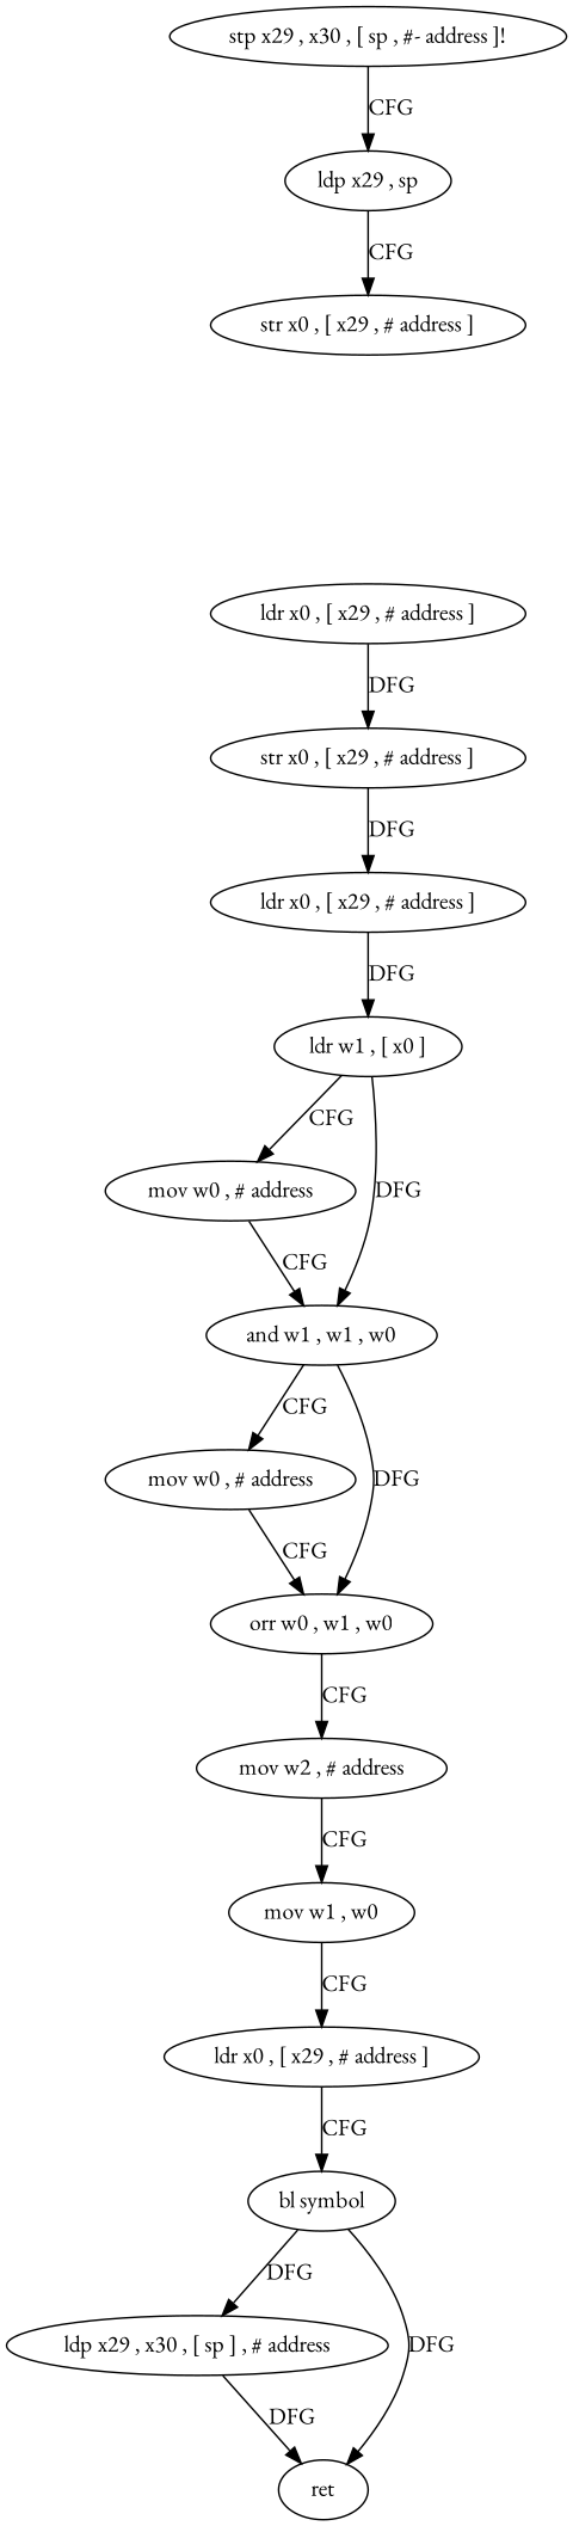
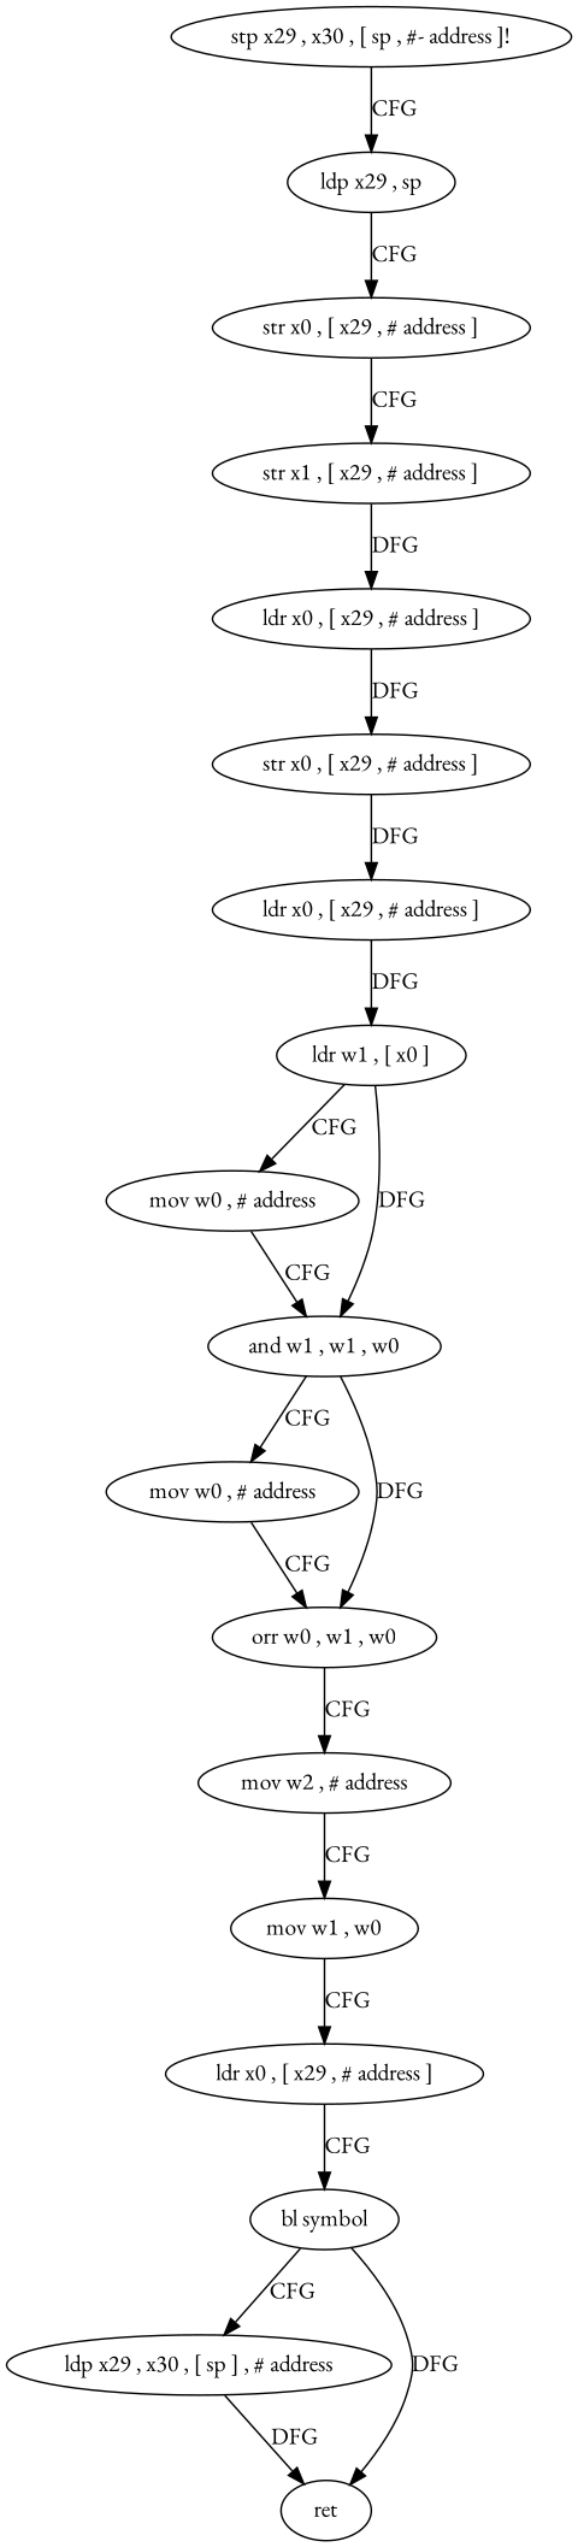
  digraph {
    fontname="EB Garamond"
    node [fontname="EB Garamond"]
    edge [fontname="EB Garamond"]
    n1 [label="stp x29 , x30 , [ sp , #- address ]!"]
    n2 [label="ldp x29 , sp"]
    n3 [label="str x0 , [ x29 , # address ]"]
+   n4 [label="str x1 , [ x29 , # address ]"]
    n5 [label="ldr x0 , [ x29 , # address ]"]
    n6 [label="str x0 , [ x29 , # address ]"]
    n7 [label="ldr x0 , [ x29 , # address ]"]
    n8 [label="ldr w1 , [ x0 ]"]
    n9 [label="mov w0 , # address"]
    n10 [label="and w1 , w1 , w0"]
    n11 [label="mov w0 , # address"]
    n12 [label="orr w0 , w1 , w0"]
    n13 [label="mov w2 , # address"]
    n14 [label="mov w1 , w0"]
    n15 [label="ldr x0 , [ x29 , # address ]"]
    n16 [label="bl symbol"]
    n17 [label="ldp x29 , x30 , [ sp ] , # address"]
    n18 [label=ret]
    n1 -> n2 [label=CFG]
    n2 -> n3 [label=CFG]
+   n3 -> n4 [label=CFG]
+   n4 -> n5 [label=DFG]
    n5 -> n6 [label=DFG]
    n6 -> n7 [label=DFG]
    n7 -> n8 [label=DFG]
    n8 -> n9 [label=CFG]
    n8 -> n10 [label=DFG]
    n9 -> n10 [label=CFG]
    n10 -> n11 [label=CFG]
    n10 -> n12 [label=DFG]
    n11 -> n12 [label=CFG]
    n12 -> n13 [label=CFG]
    n13 -> n14 [label=CFG]
    n14 -> n15 [label=CFG]
    n15 -> n16 [label=CFG]
-   n16 -> n17 [label=DFG]
+   n16 -> n17 [label=CFG]
    n16 -> n18 [label=DFG]
    n17 -> n18 [label=DFG]
  }
